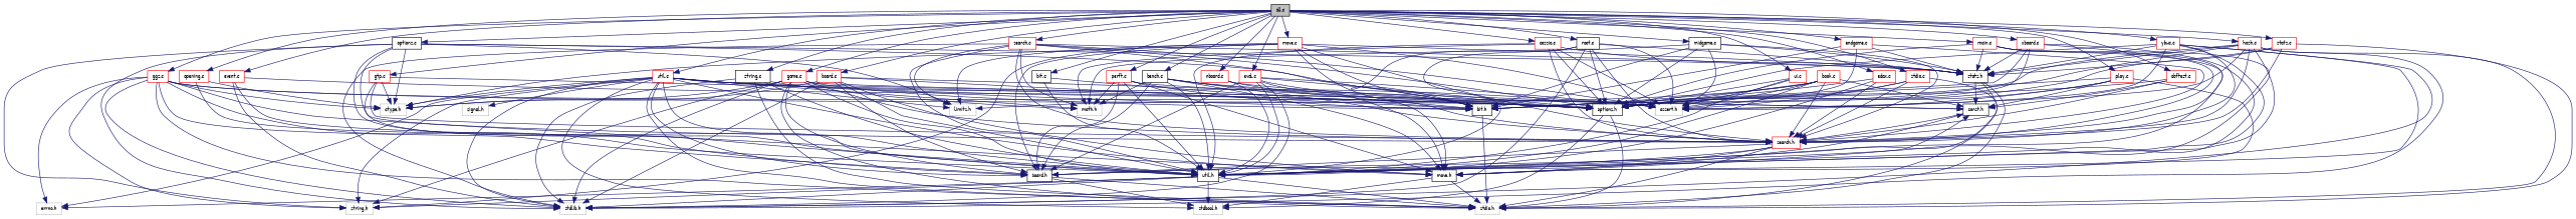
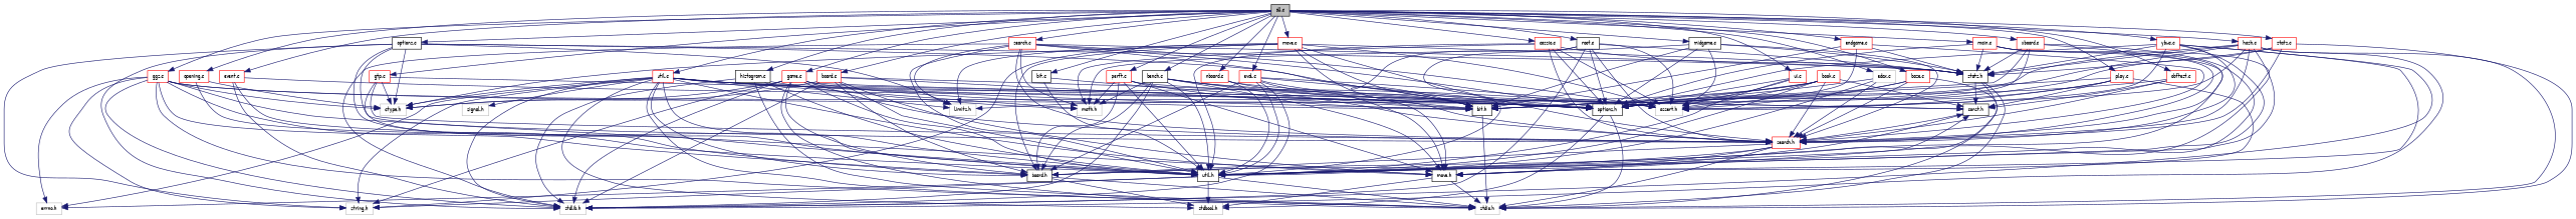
  digraph {
    fontname="Patrick Hand"
    node [color=red fontname="Patrick Hand" fontsize=10 shape=record]
    edge [color=midnightblue fontname="Patrick Hand" fontsize=10 labelfontname=FreeSans labelfontsize=10 style=solid]
    n1 [color=black fillcolor=grey75 fontcolor=black height=0.2 label="all.c" style=filled width=0.4]
    n2 [color=black height=0.2 label="options.c" width=0.4]
    n3 [height=0.2 label="util.c" width=0.4]
    n4 [height=0.2 label="stats.c" width=0.4]
    n5 [color=black height=0.2 label="bit.c" width=0.4]
    n6 [height=0.2 label="board.c" width=0.4]
    n7 [height=0.2 label="move.c" width=0.4]
    n8 [height=0.2 label="eval.c" width=0.4]
    n9 [height=0.2 label="hash.c" width=0.4]
    n10 [height=0.2 label="ybwc.c" width=0.4]
    n11 [height=0.2 label="search.c" width=0.4]
    n12 [height=0.2 label="endgame.c" width=0.4]
    n13 [color=black height=0.2 label="midgame.c" width=0.4]
    n14 [color=black height=0.2 label="root.c" width=0.4]
    n15 [height=0.2 label="perft.c" width=0.4]
    n16 [height=0.2 label="obftest.c" width=0.4]
-   n17 [color=black height=0.2 label="string.c" width=0.4]
+   n17 [color=black height=0.2 label="histogram.c" width=0.4]
    n18 [color=black height=0.2 label="bench.c" width=0.4]
    n19 [height=0.2 label="game.c" width=0.4]
-   n20 [height=0.2 label="stdio.c" width=0.4]
+   n20 [height=0.2 label="base.c" width=0.4]
    n21 [height=0.2 label="opening.c" width=0.4]
    n22 [height=0.2 label="play.c" width=0.4]
    n23 [height=0.2 label="event.c" width=0.4]
    n24 [height=0.2 label="ui.c" width=0.4]
-   n25 [height=0.2 label="edax.c" width=0.4]
+   n25 [color=grey75 height=0.2 label="edax.c" width=0.4]
    n26 [height=0.2 label="cassio.c" width=0.4]
    n27 [height=0.2 label="ggs.c" width=0.4]
    n28 [height=0.2 label="gtp.c" width=0.4]
    n29 [height=0.2 label="nboard.c" width=0.4]
    n30 [height=0.2 label="xboard.c" width=0.4]
    n31 [height=0.2 label="main.c" width=0.4]
    n32 [color=black height=0.2 label="options.h" width=0.4]
    n33 [color=black height=0.2 label="stats.h" width=0.4]
    n34 [color=black height=0.2 label="util.h" width=0.4]
    n35 [color=grey75 height=0.2 label="stdlib.h" width=0.4]
    n36 [color=grey75 height=0.2 label="string.h" width=0.4]
    n37 [height=0.2 label="search.h" width=0.4]
    n38 [color=grey75 height=0.2 label="ctype.h" width=0.4]
    n39 [color=grey75 height=0.2 label="limits.h" width=0.4]
    n40 [color=grey75 height=0.2 label="stdio.h" width=0.4]
    n41 [color=grey75 height=0.2 label="stdbool.h" width=0.4]
    n42 [color=black height=0.2 label="const.h" width=0.4]
    n43 [color=grey75 height=0.2 label="errno.h" width=0.4]
    n44 [color=black height=0.2 label="board.h" width=0.4]
    n45 [color=black height=0.2 label="move.h" width=0.4]
    n46 [color=black height=0.2 label="bit.h" width=0.4]
    n47 [color=grey75 height=0.2 label="assert.h" width=0.4]
    n48 [color=grey75 height=0.2 label="math.h" width=0.4]
    n49 [color=grey75 height=0.2 label="signal.h" width=0.4]
    n50 [height=0.2 label="book.c" width=0.4]
    n1 -> n2
    n1 -> n3
    n1 -> n4
    n1 -> n5
    n1 -> n6
    n1 -> n7
    n1 -> n8
    n1 -> n9
    n1 -> n10
    n1 -> n11
    n1 -> n12
    n1 -> n13
    n1 -> n14
    n1 -> n15
    n1 -> n16
    n1 -> n17
    n1 -> n18
    n1 -> n19
    n1 -> n20
    n1 -> n21
    n1 -> n22
    n1 -> n23
    n1 -> n24
    n1 -> n25
    n1 -> n26
    n1 -> n27
    n1 -> n28
    n1 -> n29
    n1 -> n30
    n1 -> n31
    n2 -> n32
    n2 -> n33
    n2 -> n34
    n2 -> n35
    n2 -> n36
    n2 -> n37
    n2 -> n38
    n2 -> n39
    n3 -> n32
    n3 -> n34
    n3 -> n35
    n3 -> n36
    n3 -> n38
    n3 -> n39
    n3 -> n40
    n3 -> n41
    n3 -> n42
    n3 -> n43
    n3 -> n44
    n3 -> n45
    n3 -> n46
    n3 -> n47
    n3 -> n48
    n3 -> n49
    n4 -> n32
    n4 -> n33
    n4 -> n37
    n4 -> n40
    n5 -> n34
    n5 -> n46
    n6 -> n34
    n6 -> n35
    n6 -> n38
    n6 -> n44
    n6 -> n45
    n6 -> n46
    n6 -> n47
    n7 -> n33
    n7 -> n36
    n7 -> n37
    n7 -> n38
    n7 -> n39
    n7 -> n44
    n7 -> n45
    n7 -> n46
    n7 -> n47
    n8 -> n32
    n8 -> n34
    n8 -> n35
    n8 -> n44
    n8 -> n45
    n8 -> n46
    n8 -> n47
    n9 -> n32
    n9 -> n33
    n9 -> n34
    n9 -> n35
    n9 -> n37
    n9 -> n40
    n9 -> n46
    n9 -> n47
    n10 -> n32
    n10 -> n33
    n10 -> n34
    n10 -> n35
    n10 -> n37
    n10 -> n45
    n10 -> n47
    n11 -> n32
    n11 -> n33
    n11 -> n34
    n11 -> n35
    n11 -> n37
    n11 -> n39
    n11 -> n46
    n11 -> n47
    n11 -> n48
    n12 -> n33
    n12 -> n37
    n12 -> n46
    n12 -> n47
    n13 -> n32
    n13 -> n33
    n13 -> n37
    n13 -> n46
    n13 -> n47
    n13 -> n48
    n14 -> n32
    n14 -> n33
    n14 -> n34
    n14 -> n35
    n14 -> n37
    n14 -> n46
    n14 -> n47
    n15 -> n32
    n15 -> n34
    n15 -> n44
    n15 -> n45
    n15 -> n46
    n15 -> n48
    n16 -> n32
    n16 -> n37
    n16 -> n42
    n17 -> n34
    n17 -> n35
    n17 -> n40
    n17 -> n48
    n18 -> n32
    n18 -> n34
    n18 -> n37
    n18 -> n44
    n18 -> n45
    n18 -> n46
    n18 -> n48
    n19 -> n34
    n19 -> n35
    n19 -> n36
    n19 -> n37
    n19 -> n38
    n19 -> n40
    n19 -> n42
    n19 -> n44
    n19 -> n46
    n20 -> n32
    n20 -> n37
    n20 -> n40
    n20 -> n47
    n21 -> n38
    n21 -> n44
    n22 -> n32
    n22 -> n42
    n22 -> n45
    n22 -> n46
    n22 -> n47
    n23 -> n32
    n23 -> n34
    n23 -> n35
    n24 -> n32
    n24 -> n34
    n24 -> n47
    n25 -> n32
    n25 -> n34
    n25 -> n37
    n26 -> n32
    n26 -> n33
    n26 -> n34
    n26 -> n37
    n26 -> n47
    n26 -> n48
    n27 -> n32
    n27 -> n34
    n27 -> n35
    n27 -> n36
    n27 -> n38
    n27 -> n40
    n27 -> n43
    n27 -> n44
    n27 -> n45
    n27 -> n47
    n28 -> n32
    n28 -> n34
    n28 -> n37
    n28 -> n38
    n29 -> n32
    n29 -> n34
    n29 -> n37
    n30 -> n32
    n30 -> n33
    n30 -> n34
    n30 -> n37
    n30 -> n46
    n31 -> n32
    n31 -> n33
    n31 -> n34
    n31 -> n37
    n31 -> n44
    n32 -> n40
    n32 -> n41
    n33 -> n34
    n33 -> n40
    n33 -> n42
-   n34 -> n35
+   n18 -> n35
    n34 -> n36
    n34 -> n40
    n34 -> n41
    n34 -> n43
    n37 -> n34
    n37 -> n40
    n37 -> n44
    n37 -> n45
    n42 -> n37
    n44 -> n40
    n44 -> n41
    n44 -> n42
    n45 -> n40
    n45 -> n41
    n45 -> n42
    n46 -> n40
    n50 -> n32
    n50 -> n34
    n50 -> n37
    n50 -> n39
    n50 -> n42
    n50 -> n46
    n50 -> n47
  }
